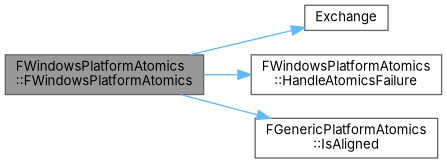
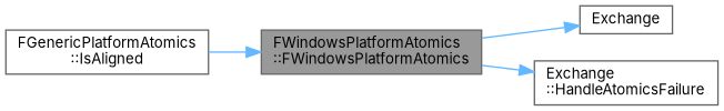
  digraph {
    fontname=Inter
    rankdir=LR
    node [color=grey40 fillcolor=white fontname=Inter fontsize=10 shape=box style=filled]
    edge [color=steelblue1 fontname=Inter fontsize=10 labelfontname=Helvetica labelfontsize=10 style=solid]
    n1 [color=gray40 fillcolor=grey60 fontcolor=black height=0.2 label="FWindowsPlatformAtomics\l::FWindowsPlatformAtomics" width=0.4]
    n2 [height=0.2 label=Exchange width=0.4]
-   n3 [height=0.2 label="FWindowsPlatformAtomics\l::HandleAtomicsFailure" width=0.4]
+   n3 [height=0.2 label="Exchange\l::HandleAtomicsFailure" width=0.4]
    n4 [height=0.2 label="FGenericPlatformAtomics\l::IsAligned" width=0.4]
    n1 -> n2
    n1 -> n3
-   n1 -> n4
+   n4 -> n1
  }
